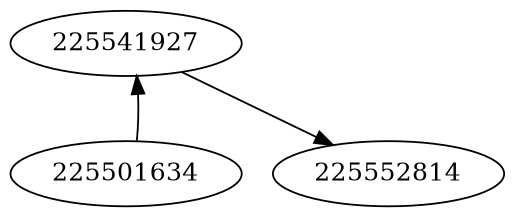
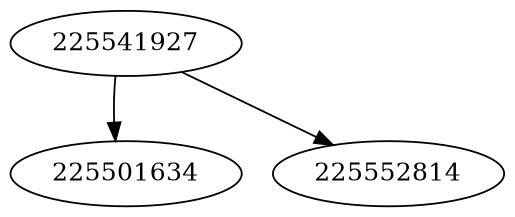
  strict digraph {
    n1 [label=225552814]
    225501634
    225541927
-   225501634 -> 225541927
+   225541927 -> 225501634
    225541927 -> n1
  }
